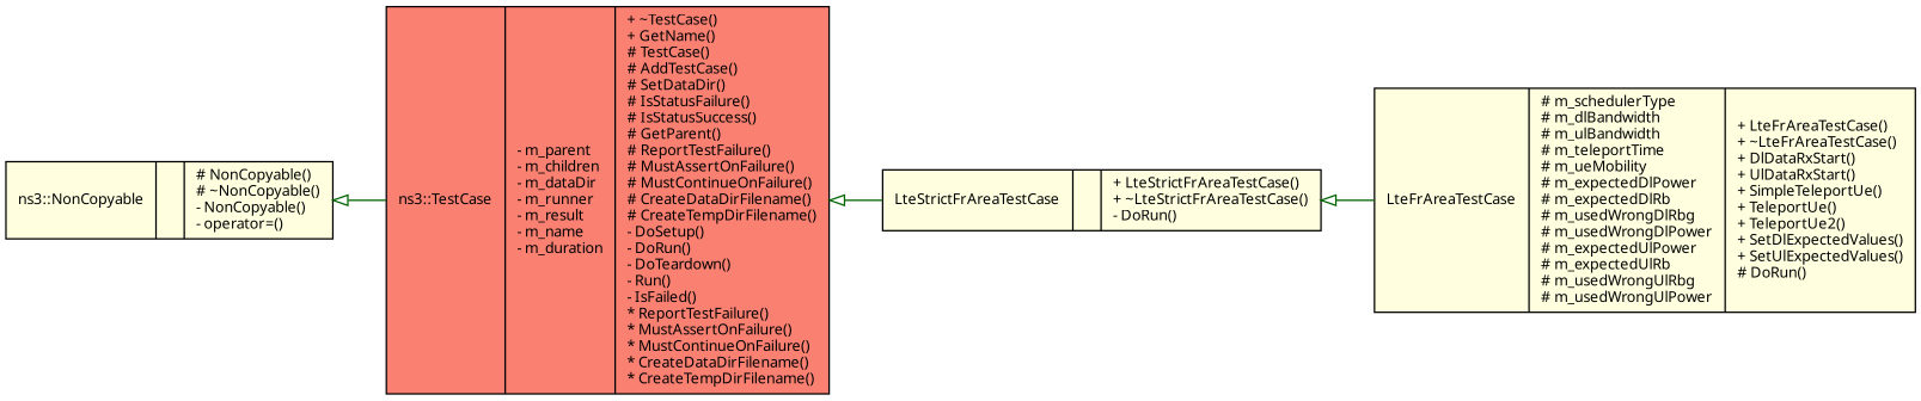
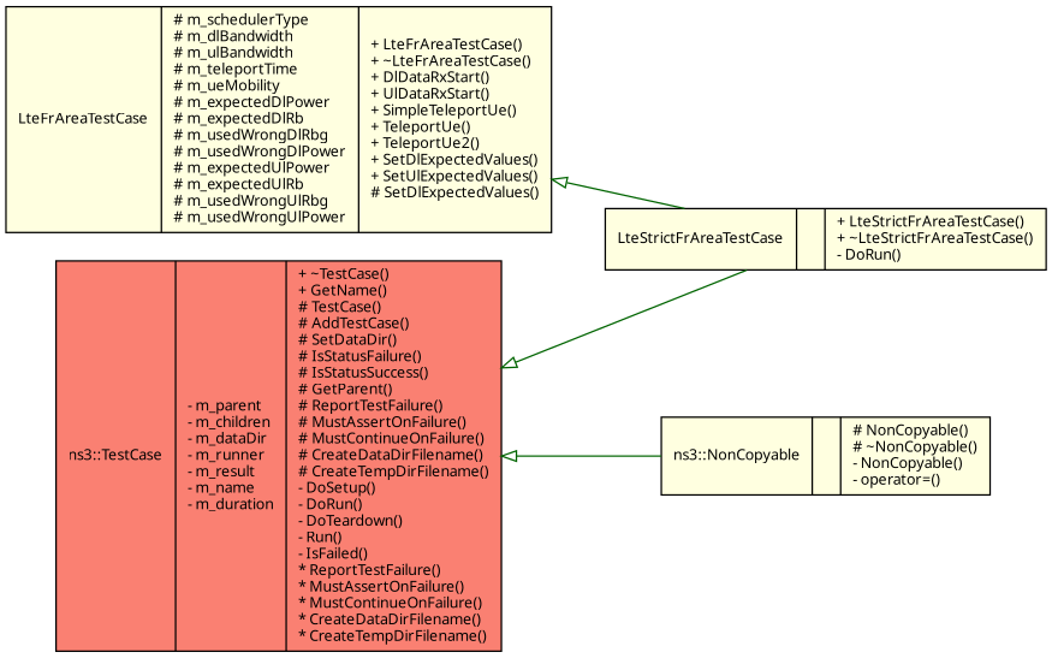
  digraph {
    fontname="Noto Sans"
    rankdir=LR
    node [color=black fillcolor=lightyellow fontname="Noto Sans" fontsize=10 shape=record style=filled]
    edge [arrowtail=onormal color=darkgreen dir=back fontname="Noto Sans" fontsize=10 labelfontname=Helvetica labelfontsize=10 style=solid]
    n1 [fontcolor=black height=0.2 label="{LteStrictFrAreaTestCase\n||+ LteStrictFrAreaTestCase()\l+ ~LteStrictFrAreaTestCase()\l- DoRun()\l}" width=0.4]
-   n2 [height=0.2 label="{LteFrAreaTestCase\n|# m_schedulerType\l# m_dlBandwidth\l# m_ulBandwidth\l# m_teleportTime\l# m_ueMobility\l# m_expectedDlPower\l# m_expectedDlRb\l# m_usedWrongDlRbg\l# m_usedWrongDlPower\l# m_expectedUlPower\l# m_expectedUlRb\l# m_usedWrongUlRbg\l# m_usedWrongUlPower\l|+ LteFrAreaTestCase()\l+ ~LteFrAreaTestCase()\l+ DlDataRxStart()\l+ UlDataRxStart()\l+ SimpleTeleportUe()\l+ TeleportUe()\l+ TeleportUe2()\l+ SetDlExpectedValues()\l+ SetUlExpectedValues()\l# DoRun()\l}" width=0.4]
+   n2 [height=0.2 label="{LteFrAreaTestCase\n|# m_schedulerType\l# m_dlBandwidth\l# m_ulBandwidth\l# m_teleportTime\l# m_ueMobility\l# m_expectedDlPower\l# m_expectedDlRb\l# m_usedWrongDlRbg\l# m_usedWrongDlPower\l# m_expectedUlPower\l# m_expectedUlRb\l# m_usedWrongUlRbg\l# m_usedWrongUlPower\l|+ LteFrAreaTestCase()\l+ ~LteFrAreaTestCase()\l+ DlDataRxStart()\l+ UlDataRxStart()\l+ SimpleTeleportUe()\l+ TeleportUe()\l+ TeleportUe2()\l+ SetDlExpectedValues()\l+ SetUlExpectedValues()\l# SetDlExpectedValues()\l}" width=0.4]
    n3 [fillcolor=salmon height=0.2 label="{ns3::TestCase\n|- m_parent\l- m_children\l- m_dataDir\l- m_runner\l- m_result\l- m_name\l- m_duration\l|+ ~TestCase()\l+ GetName()\l# TestCase()\l# AddTestCase()\l# SetDataDir()\l# IsStatusFailure()\l# IsStatusSuccess()\l# GetParent()\l# ReportTestFailure()\l# MustAssertOnFailure()\l# MustContinueOnFailure()\l# CreateDataDirFilename()\l# CreateTempDirFilename()\l- DoSetup()\l- DoRun()\l- DoTeardown()\l- Run()\l- IsFailed()\l* ReportTestFailure()\l* MustAssertOnFailure()\l* MustContinueOnFailure()\l* CreateDataDirFilename()\l* CreateTempDirFilename()\l}" width=0.4]
    n4 [height=0.2 label="{ns3::NonCopyable\n||# NonCopyable()\l# ~NonCopyable()\l- NonCopyable()\l- operator=()\l}" width=0.4]
-   n1 -> n2
+   n2 -> n1
    n3 -> n1
-   n4 -> n3
+   n3 -> n4
  }
